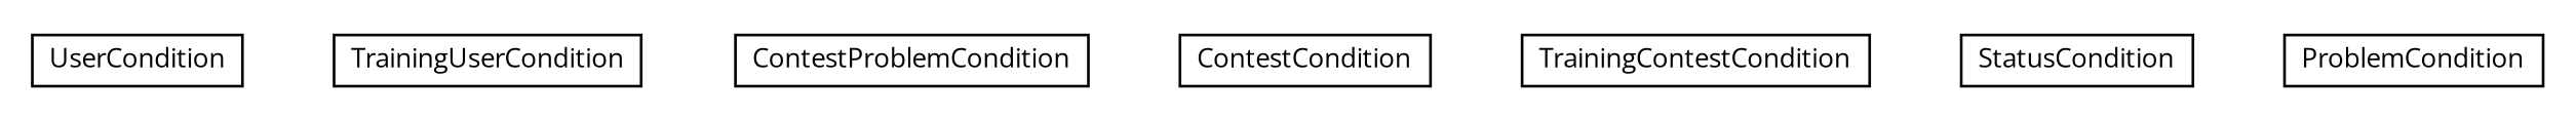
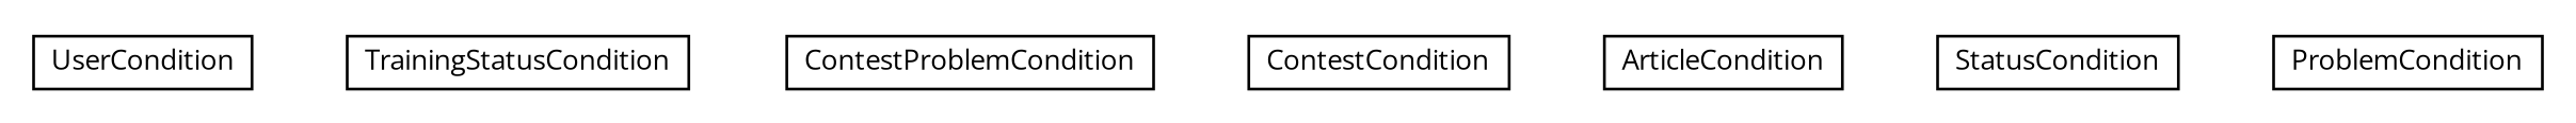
  digraph {
    nodesep=0.25
    ranksep=0.5
    fontname="Open Sans"
    node [fontcolor=black fontname="Open Sans" fontsize=10.0 shape=plaintext]
    n1 [label=<<table title="cn.edu.uestc.acmicpc.db.condition.impl.UserCondition" border="0" cellborder="1" cellspacing="0" cellpadding="2" port="p" href="./UserCondition.html"> 		<tr><td><table border="0" cellspacing="0" cellpadding="1"> <tr><td align="center" balign="center"> UserCondition </td></tr> 		</table></td></tr> 		</table>>]
-   n3 [label=<<table title="cn.edu.uestc.acmicpc.db.condition.impl.TrainingUserCondition" border="0" cellborder="1" cellspacing="0" cellpadding="2" port="p" href="./TrainingUserCondition.html"> 		<tr><td><table border="0" cellspacing="0" cellpadding="1"> <tr><td align="center" balign="center"> TrainingUserCondition </td></tr> 		</table></td></tr> 		</table>>]
+   n2 [label=<<table title="cn.edu.uestc.acmicpc.db.condition.impl.TrainingStatusCondition" border="0" cellborder="1" cellspacing="0" cellpadding="2" port="p" href="./TrainingStatusCondition.html"> 		<tr><td><table border="0" cellspacing="0" cellpadding="1"> <tr><td align="center" balign="center"> TrainingStatusCondition </td></tr> 		</table></td></tr> 		</table>>]
    n4 [label=<<table title="cn.edu.uestc.acmicpc.db.condition.impl.ContestProblemCondition" border="0" cellborder="1" cellspacing="0" cellpadding="2" port="p" href="./ContestProblemCondition.html"> 		<tr><td><table border="0" cellspacing="0" cellpadding="1"> <tr><td align="center" balign="center"> ContestProblemCondition </td></tr> 		</table></td></tr> 		</table>>]
    n5 [label=<<table title="cn.edu.uestc.acmicpc.db.condition.impl.ContestCondition" border="0" cellborder="1" cellspacing="0" cellpadding="2" port="p" href="./ContestCondition.html"> 		<tr><td><table border="0" cellspacing="0" cellpadding="1"> <tr><td align="center" balign="center"> ContestCondition </td></tr> 		</table></td></tr> 		</table>>]
-   n6 [label=<<table title="cn.edu.uestc.acmicpc.db.condition.impl.TrainingContestCondition" border="0" cellborder="1" cellspacing="0" cellpadding="2" port="p" href="./TrainingContestCondition.html"> 		<tr><td><table border="0" cellspacing="0" cellpadding="1"> <tr><td align="center" balign="center"> TrainingContestCondition </td></tr> 		</table></td></tr> 		</table>>]
+   n7 [label=<<table title="cn.edu.uestc.acmicpc.db.condition.impl.ArticleCondition" border="0" cellborder="1" cellspacing="0" cellpadding="2" port="p" href="./ArticleCondition.html"> 		<tr><td><table border="0" cellspacing="0" cellpadding="1"> <tr><td align="center" balign="center"> ArticleCondition </td></tr> 		</table></td></tr> 		</table>>]
    n8 [label=<<table title="cn.edu.uestc.acmicpc.db.condition.impl.StatusCondition" border="0" cellborder="1" cellspacing="0" cellpadding="2" port="p" href="./StatusCondition.html"> 		<tr><td><table border="0" cellspacing="0" cellpadding="1"> <tr><td align="center" balign="center"> StatusCondition </td></tr> 		</table></td></tr> 		</table>>]
    n9 [label=<<table title="cn.edu.uestc.acmicpc.db.condition.impl.ProblemCondition" border="0" cellborder="1" cellspacing="0" cellpadding="2" port="p" href="./ProblemCondition.html"> 		<tr><td><table border="0" cellspacing="0" cellpadding="1"> <tr><td align="center" balign="center"> ProblemCondition </td></tr> 		</table></td></tr> 		</table>>]
  }
